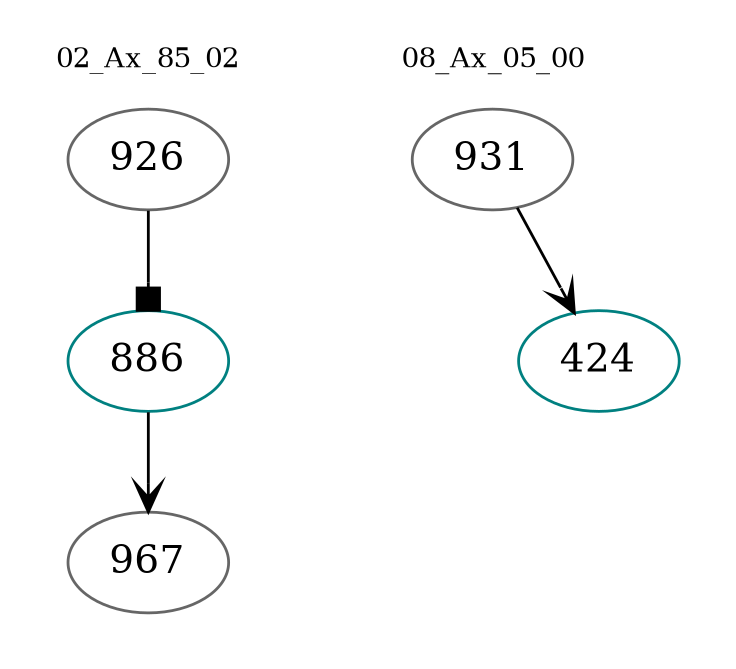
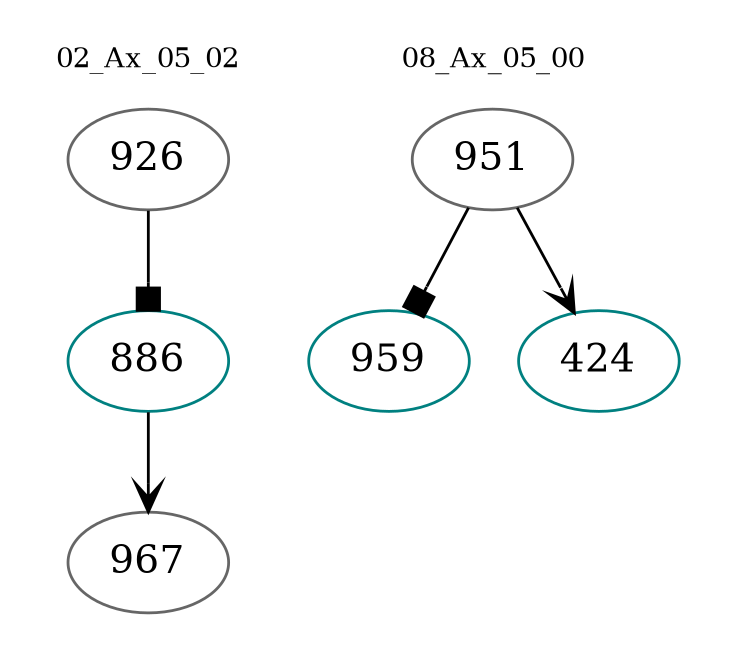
  digraph {
    node [color=gray40]
    edge [arrowhead=box color=black]
    n1 [label=926]
    n2 [color=teal label=886]
    n3 [label=967]
-   n4 [label=931]
+   n4 [label=951]
+   n5 [color=teal label=959]
    n6 [color=teal label=424]
    subgraph cluster_1 {
      color=white
      fontsize=10
-     label="02_Ax_85_02"
+     label="02_Ax_05_02"
      n1
      n2
      n3
    }
    subgraph cluster_2 {
      color=white
      fontsize=10
      label="08_Ax_05_00"
      n4
+     n5
      n6
    }
    n1 -> n2
    n2 -> n3 [arrowhead=vee]
+   n4 -> n5
    n4 -> n6 [arrowhead=vee]
  }
